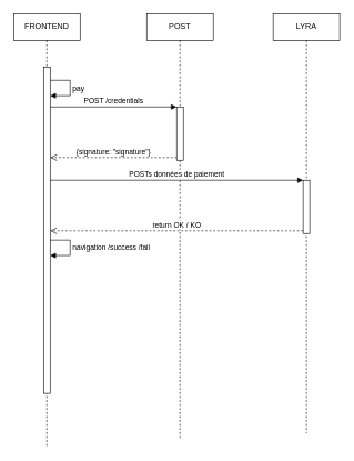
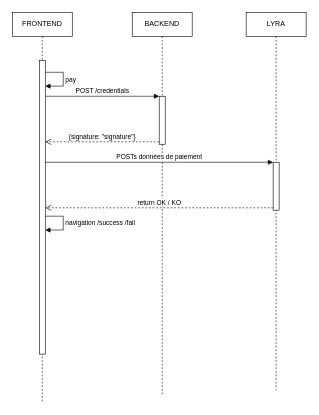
  <mxCell id="0" />
  <mxCell id="1" parent="0" />
  <mxCell id="2" value="FRONTEND" style="shape=umlLifeline;perimeter=lifelinePerimeter;whiteSpace=wrap;html=1;container=1;collapsible=0;recursiveResize=0;outlineConnect=0;" vertex="1" parent="1"><mxGeometry x="20" y="20" width="100" height="650" as="geometry" /></mxCell>
  <mxCell id="3" value="" style="html=1;points=[];perimeter=orthogonalPerimeter;" vertex="1" parent="2"><mxGeometry x="45" y="80" width="10" height="490" as="geometry" /></mxCell>
  <mxCell id="4" value="pay" style="edgeStyle=orthogonalEdgeStyle;html=1;align=left;spacingLeft=2;endArrow=block;rounded=0;entryX=1;entryY=0.088;entryDx=0;entryDy=0;entryPerimeter=0;" edge="1" target="3" parent="2"><mxGeometry relative="1" as="geometry"><mxPoint x="55" y="100" as="sourcePoint" /><Array as="points"><mxPoint x="85" y="100" /><mxPoint x="85" y="123" /></Array><mxPoint x="60" y="120" as="targetPoint" /></mxGeometry></mxCell>
  <mxCell id="5" value="navigation /success /fail" style="edgeStyle=orthogonalEdgeStyle;html=1;align=left;spacingLeft=2;endArrow=block;rounded=0;entryX=1;entryY=0.088;entryDx=0;entryDy=0;entryPerimeter=0;" edge="1" parent="2"><mxGeometry relative="1" as="geometry"><mxPoint x="55" y="340" as="sourcePoint" /><Array as="points"><mxPoint x="85" y="340" /><mxPoint x="85" y="363" /></Array><mxPoint x="55" y="363.12" as="targetPoint" /></mxGeometry></mxCell>
- <mxCell id="6" value="POST" style="shape=umlLifeline;perimeter=lifelinePerimeter;whiteSpace=wrap;html=1;container=1;collapsible=0;recursiveResize=0;outlineConnect=0;" vertex="1" parent="1"><mxGeometry x="220" y="20" width="100" height="640" as="geometry" /></mxCell>
+ <mxCell id="6" value="BACKEND" style="shape=umlLifeline;perimeter=lifelinePerimeter;whiteSpace=wrap;html=1;container=1;collapsible=0;recursiveResize=0;outlineConnect=0;" vertex="1" parent="1"><mxGeometry x="220" y="20" width="100" height="640" as="geometry" /></mxCell>
  <mxCell id="7" value="" style="html=1;points=[];perimeter=orthogonalPerimeter;" vertex="1" parent="6"><mxGeometry x="45" y="140" width="10" height="80" as="geometry" /></mxCell>
  <mxCell id="8" value="LYRA" style="shape=umlLifeline;perimeter=lifelinePerimeter;whiteSpace=wrap;html=1;container=1;collapsible=0;recursiveResize=0;outlineConnect=0;" vertex="1" parent="1"><mxGeometry x="410" y="20" width="100" height="630" as="geometry" /></mxCell>
  <mxCell id="9" value="" style="html=1;points=[];perimeter=orthogonalPerimeter;" vertex="1" parent="8"><mxGeometry x="45" y="250" width="10" height="80" as="geometry" /></mxCell>
  <mxCell id="10" value="POST /credentials" style="html=1;verticalAlign=bottom;endArrow=block;entryX=0;entryY=0;rounded=0;startArrow=none;" edge="1" target="7" parent="1" source="3"><mxGeometry relative="1" as="geometry"><mxPoint x="83" y="159" as="sourcePoint" /></mxGeometry></mxCell>
  <mxCell id="11" value="{signature: &quot;signature&quot;}" style="html=1;verticalAlign=bottom;endArrow=open;dashed=1;endSize=8;exitX=0;exitY=0.95;rounded=0;" edge="1" source="7" parent="1" target="3"><mxGeometry relative="1" as="geometry"><mxPoint x="195" y="196" as="targetPoint" /></mxGeometry></mxCell>
  <mxCell id="12" value="POSTs données de paiement" style="html=1;verticalAlign=bottom;endArrow=block;entryX=0;entryY=0;rounded=0;" edge="1" target="9" parent="1" source="3"><mxGeometry relative="1" as="geometry"><mxPoint x="385" y="270" as="sourcePoint" /></mxGeometry></mxCell>
  <mxCell id="13" value="return OK / KO" style="html=1;verticalAlign=bottom;endArrow=open;dashed=1;endSize=8;exitX=0;exitY=0.95;rounded=0;" edge="1" source="9" parent="1" target="3"><mxGeometry relative="1" as="geometry"><mxPoint x="385" y="346" as="targetPoint" /></mxGeometry></mxCell>
